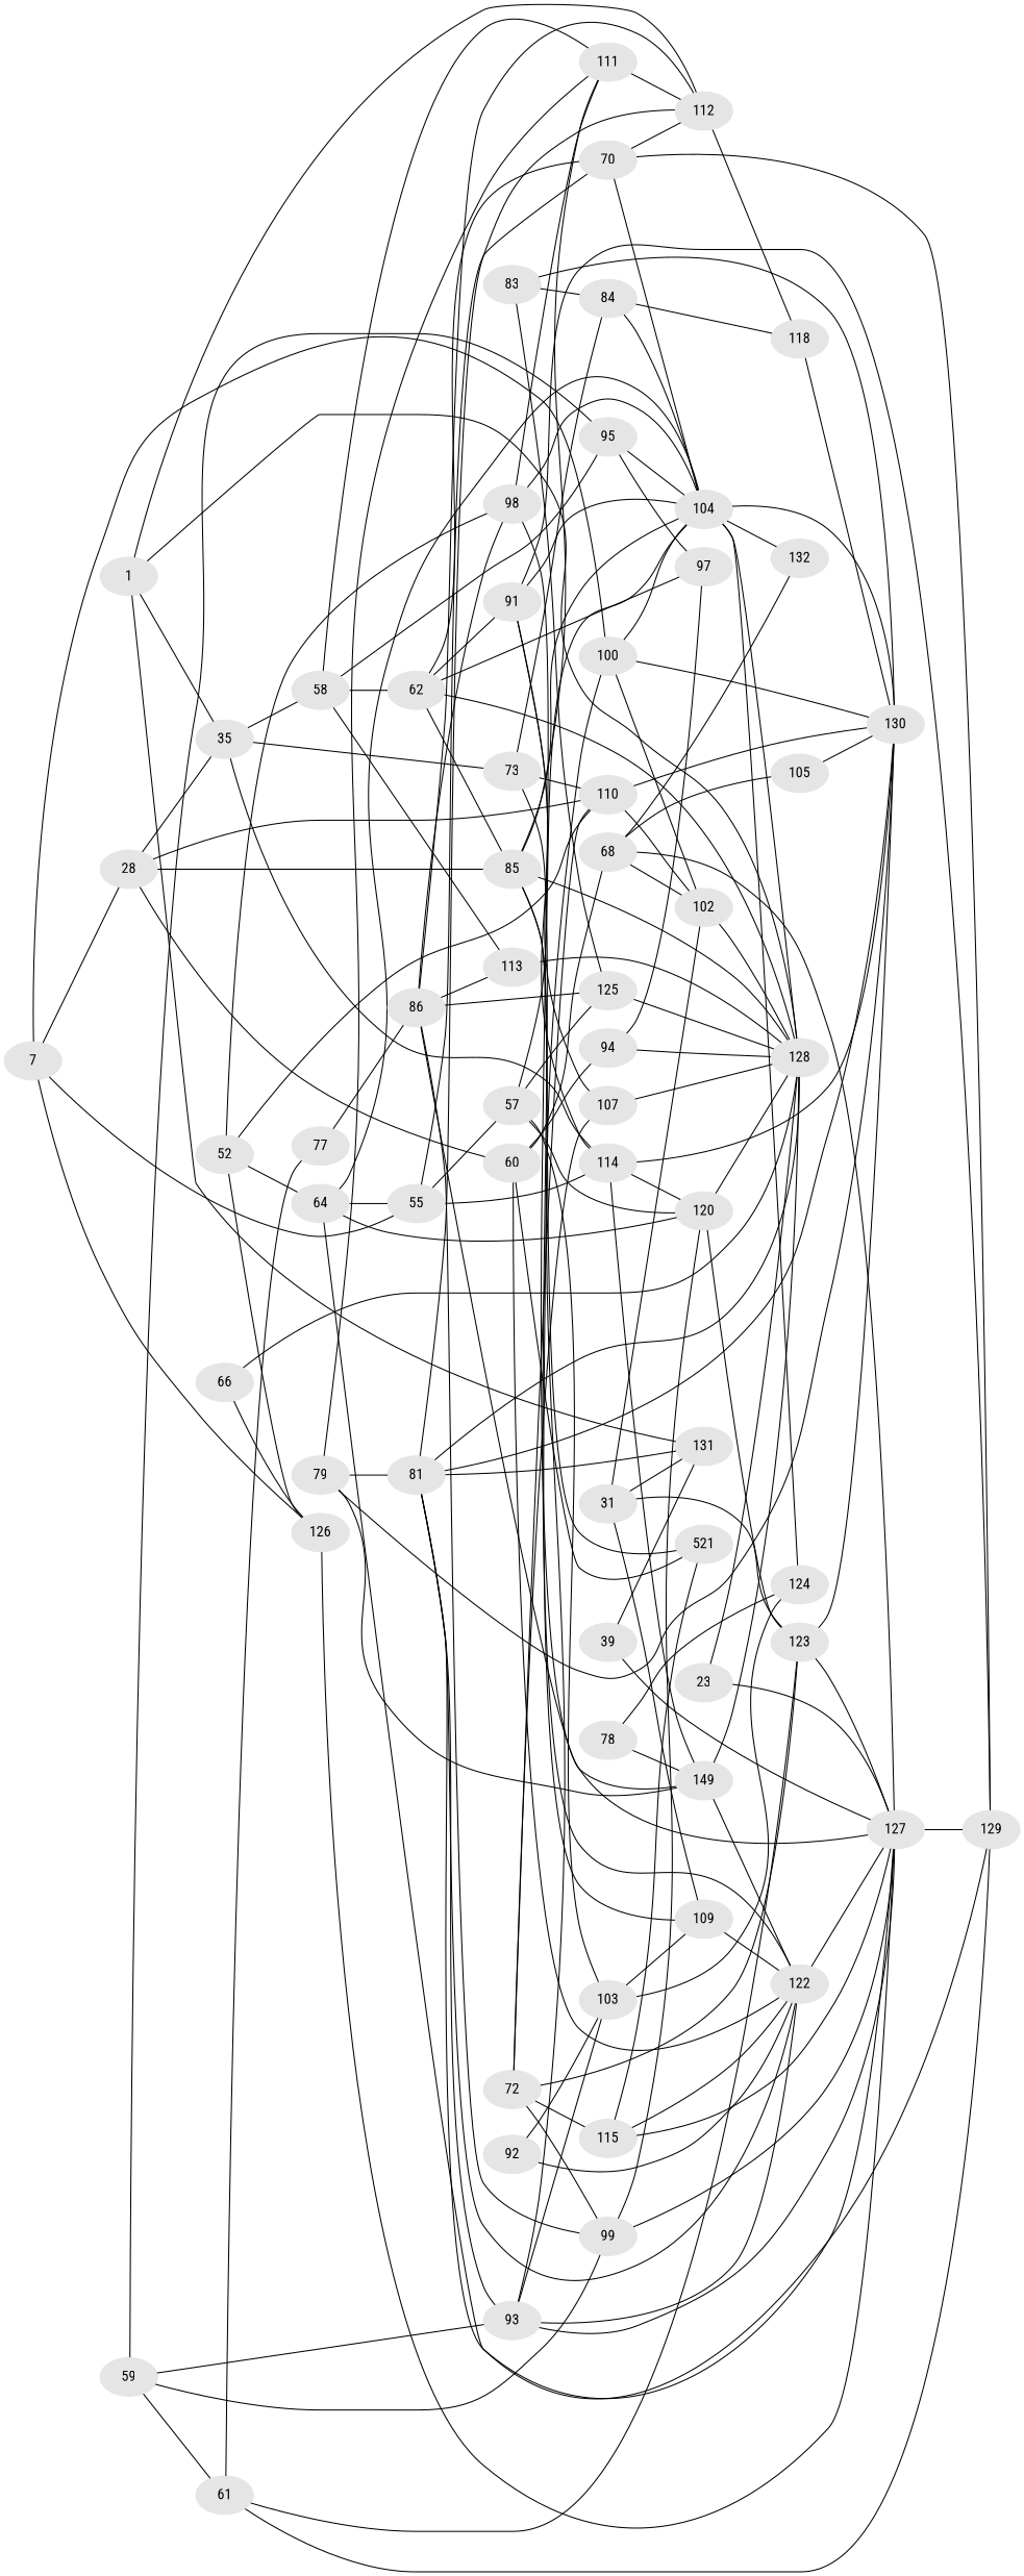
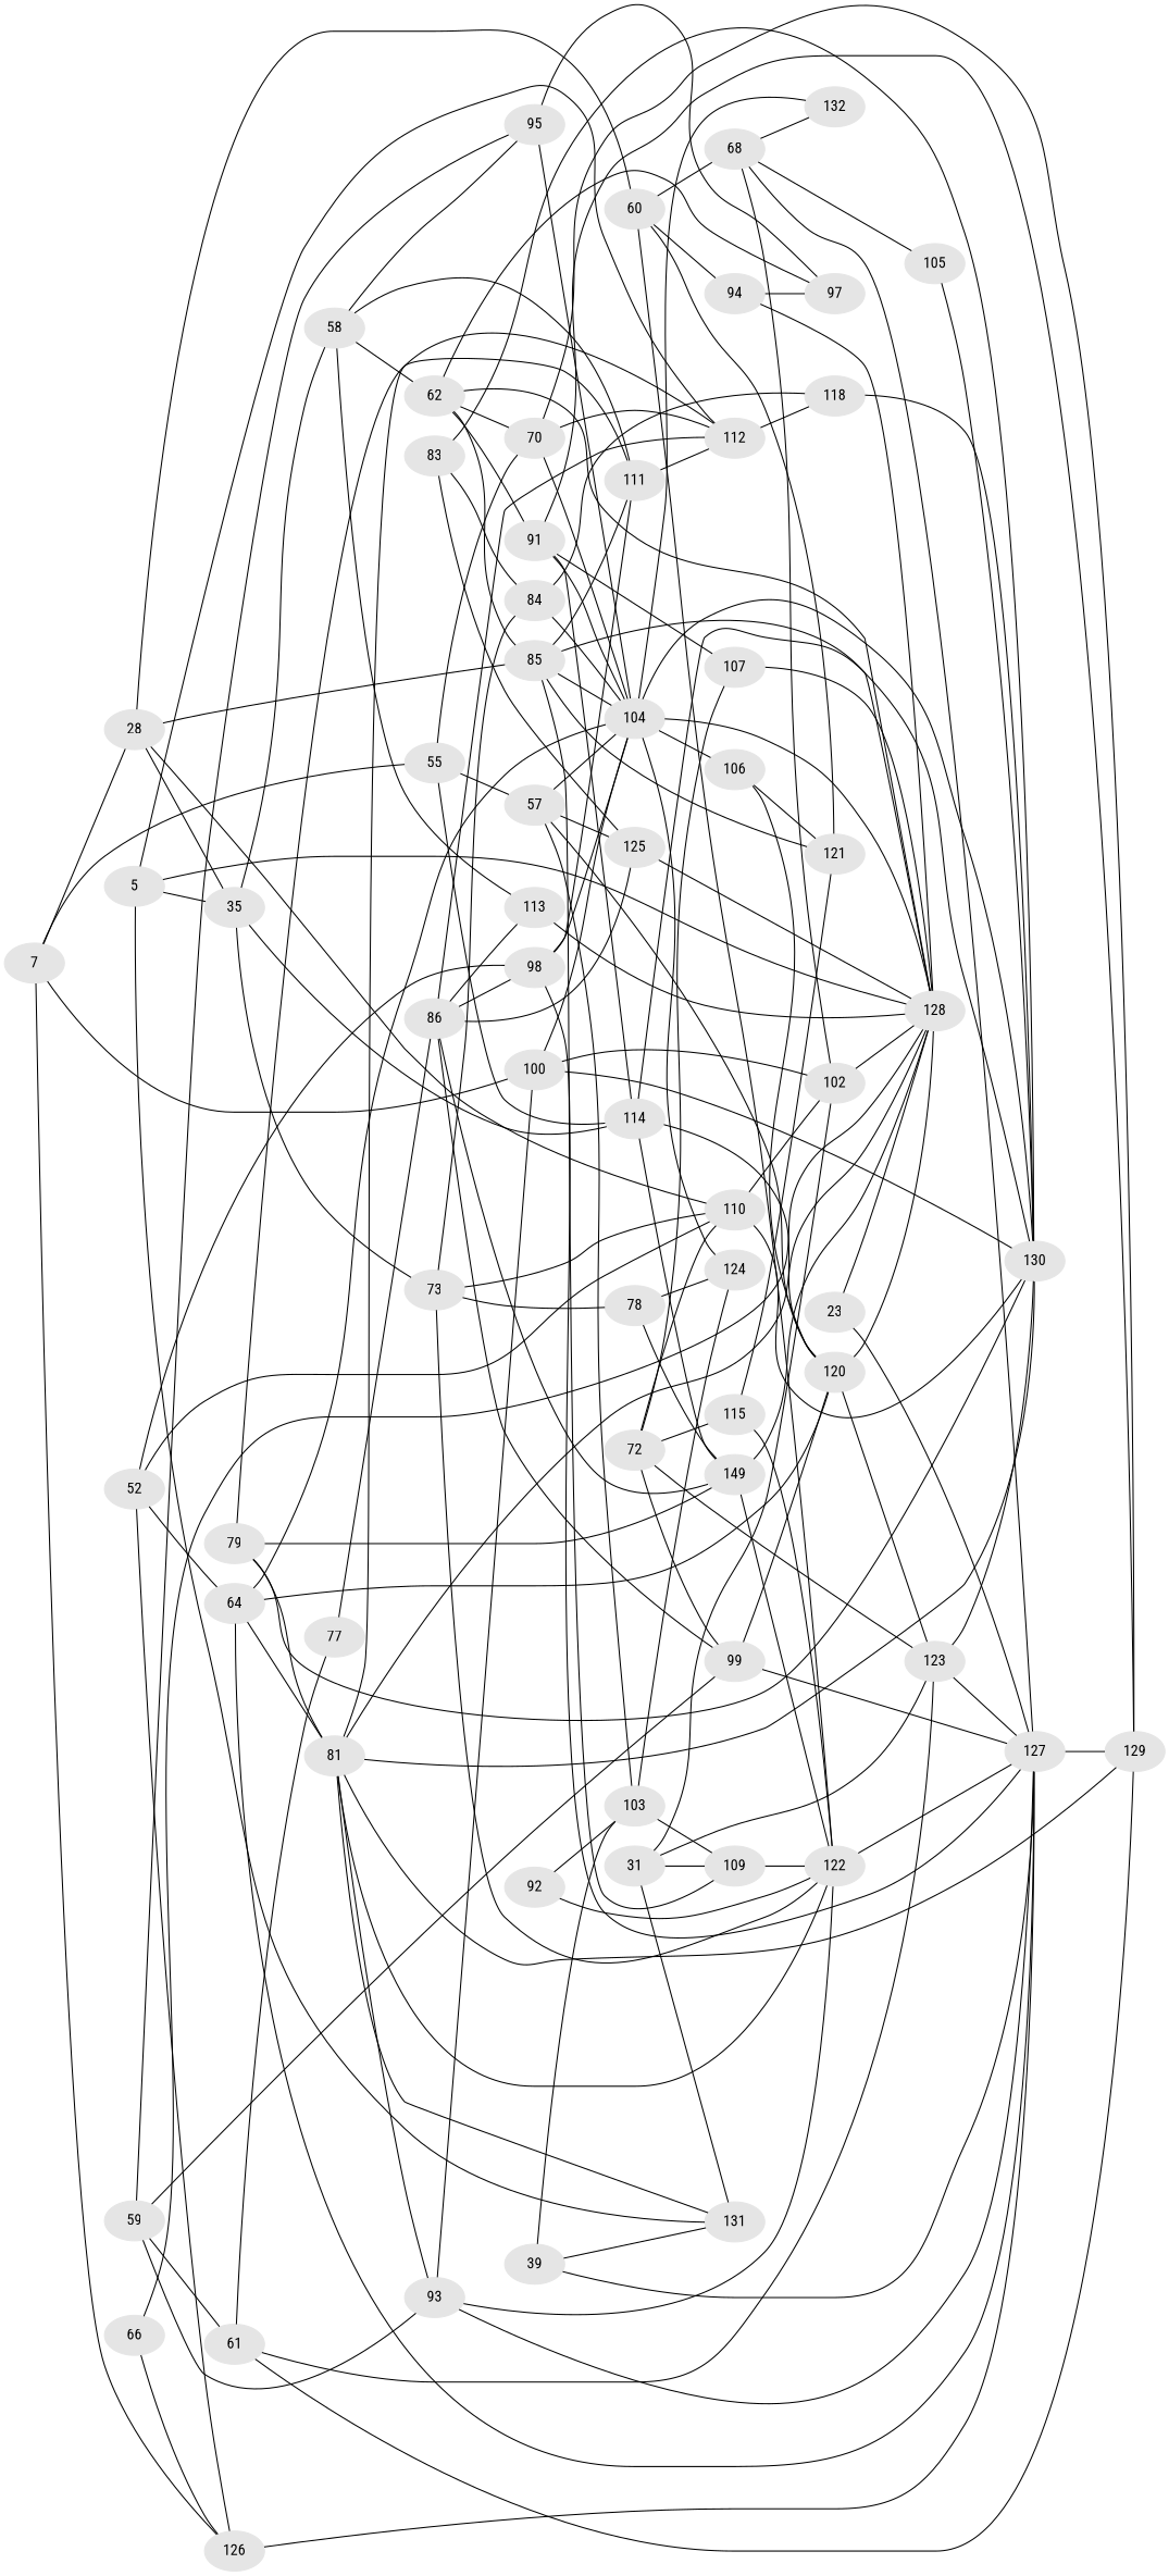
  graph {
    fontname="Roboto Condensed"
    rankdir=LR
    node [color=gray90 fontname="Roboto Condensed" style=filled]
    edge [fontname="Roboto Condensed"]
-   5 [label=1]
+   5
    35
    112 [super="+87"]
    128 [super="+9+108+65"]
    131
    58
    73 [super="+67"]
    114 [super="+6+82"]
    118
    7
    28
    55
    100 [super="+47"]
    126
    60 [super="+51"]
    85 [super="+25+10"]
    110 [super="+45+76"]
    57
    70 [super="+37"]
    102 [super="+40+34"]
    104 [super="+56+53+96"]
    130 [super="+89"]
    127 [super="+27+116"]
    129 [super="+17"]
    23
    68 [super="+50"]
    94
-   121 [label=521]
+   121
    122 [super="+69+90"]
    109 [super="+88"]
    111
    31
    123 [super="+101"]
    62 [super="+48"]
    95 [super="+26"]
    113 [super="+18"]
    78 [super="+42"]
    84
    120 [super="+117+32"]
    n40 [label=149 super="+63"]
    39
    52
    64
    98 [super="+24"]
    81 [super="+11+74+21+71"]
    103 [super="+75"]
    125 [super="+43"]
    124
    132
+   106 [super="+41"]
    91 [super="+38"]
    97
    59
    61
    93 [super="+12+49"]
    99
    77
    105
    86 [super="+22"]
    107
    66
    72
    115
    79
    83
    92
    5 -- 35
    5 -- 112
    5 -- 128
    5 -- 131
    35 -- 58
    35 -- 73
    35 -- 114
    112 -- 118
    58 -- 111
    58 -- 62
    58 -- 95
    58 -- 113
    73 -- 110 [weight=2]
    73 -- 122
+   73 -- 78
    73 -- 84
    114 -- 130
    114 -- 120
    114 -- n40 [weight=3]
    118 -- 130
    7 -- 28
    7 -- 55
    7 -- 100
    7 -- 126
    28 -- 35
    28 -- 60
    28 -- 85
    28 -- 110
    55 -- 114
    55 -- 57
    55 -- 70
    100 -- 102 [weight=2]
    100 -- 104
    100 -- 130 [weight=2]
    126 -- 127
    60 -- 68
    60 -- 94
    60 -- 121
    60 -- 122
    85 -- 128
    85 -- 104
    85 -- 121 [weight=2]
    85 -- 109
    85 -- 111
    110 -- 102
    110 -- 130 [weight=2]
    57 -- 104
    57 -- 120
    57 -- 103
    57 -- 125
    70 -- 112
    70 -- 104
    70 -- 129
    102 -- 128
    104 -- 128 [weight=3]
    104 -- 130
    104 -- 124 [weight=3]
    104 -- 132 [weight=2]
+   104 -- 106
    127 -- 129
    23 -- 128
    23 -- 127
    68 -- 102
    68 -- 127 [weight=3]
    68 -- 132
    68 -- 105
    94 -- 128
    94 -- 97
    122 -- 127
    109 -- 122 [weight=3]
    111 -- 112
    31 -- 131
    31 -- 102
    31 -- 109 [weight=2]
    31 -- 123
    123 -- 130 [weight=2]
    123 -- 127
    62 -- 128 [weight=2]
    62 -- 85 [weight=2]
    62 -- 70
    62 -- 91
    62 -- 97
    95 -- 104 [weight=2]
    95 -- 97
    113 -- 128
    78 -- n40
    78 -- 124
    84 -- 118
    84 -- 104
    120 -- 128 [weight=3]
    120 -- 123
    n40 -- 128 [weight=2]
    n40 -- 122 [weight=2]
    39 -- 131
    39 -- 127
    52 -- 126
    52 -- 110
    52 -- 64
    52 -- 98
    64 -- 104
    64 -- 127
    64 -- 120
-   64 -- 55
+   64 -- 81
    98 -- 104
    98 -- 127
    98 -- 111
    81 -- 112 [weight=3]
    81 -- 128 [weight=2]
    81 -- 131
    81 -- 130
    81 -- 129
    81 -- 122 [weight=3]
    81 -- 93
    103 -- 109
    103 -- 124
    125 -- 128 [weight=2]
+   106 -- 121
+   106 -- 120
    91 -- 114
    91 -- 104
    91 -- 129
    91 -- 107
    59 -- 95
    59 -- 61
    59 -- 93
    59 -- 99
    61 -- 129
    61 -- 123
    61 -- 77
    93 -- 100 [weight=2]
    93 -- 127
    93 -- 122
-   93 -- 103
+   39 -- 103
    99 -- 127
    99 -- 120
    77 -- 86
    105 -- 130
    86 -- 112
    86 -- 113
    86 -- n40
    86 -- 98
    86 -- 125
    86 -- 99
    107 -- 128
    66 -- 128
    66 -- 126
    72 -- 110
    72 -- 123
    72 -- 99
    72 -- 107
    72 -- 115
-   115 -- 127
    115 -- 121
    115 -- 122
    79 -- 130
    79 -- 111
    79 -- n40 [weight=2]
    79 -- 81
    83 -- 130
    83 -- 84
    83 -- 125
    92 -- 122
    92 -- 103
  }
